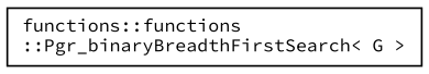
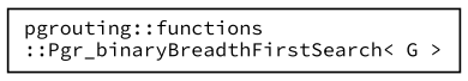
  digraph {
    rankdir=LR
    fontname="Source Code Pro"
-   n1 [color=black fillcolor=white fontname="Source Code Pro" fontsize=10 height=0.2 label="functions::functions\l::Pgr_binaryBreadthFirstSearch\< G \>" shape=record style=filled width=0.4]
+   n1 [color=black fillcolor=white fontname="Source Code Pro" fontsize=10 height=0.2 label="pgrouting::functions\l::Pgr_binaryBreadthFirstSearch\< G \>" shape=record style=filled width=0.4]
  }
